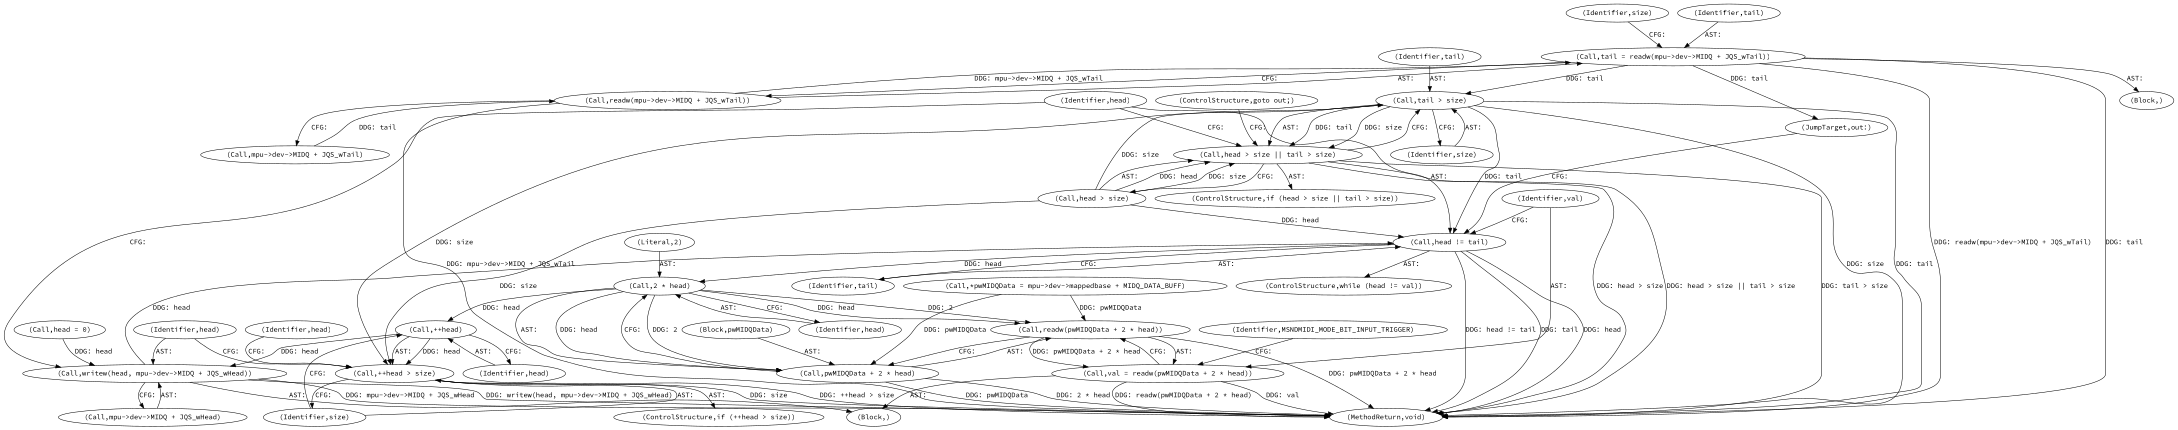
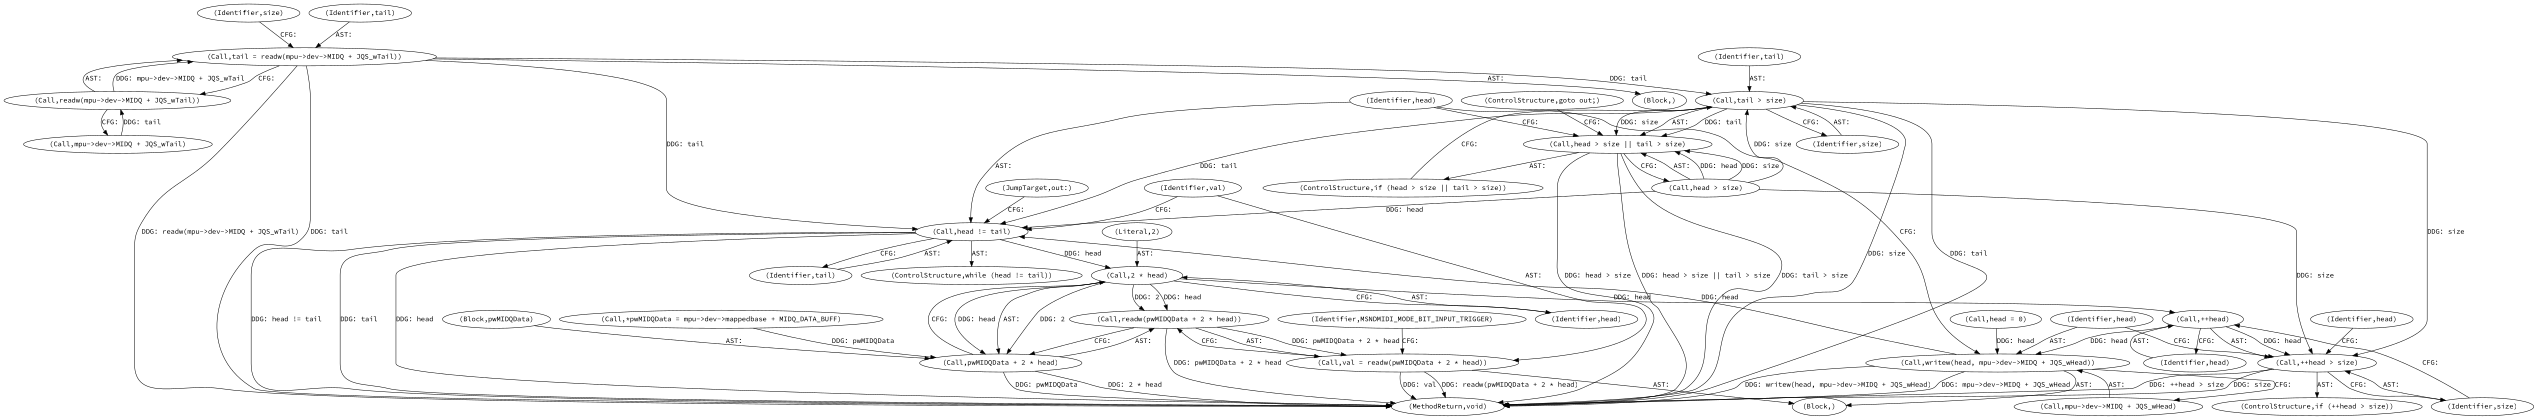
  digraph {
    fontname="Source Code Pro"
    node [fontname="Source Code Pro"]
    edge [fontname="Source Code Pro"]
    n1 [label="(Call,tail = readw(mpu->dev->MIDQ + JQS_wTail))"]
    n2 [label="(Call,readw(mpu->dev->MIDQ + JQS_wTail))"]
    n3 [label="(Call,tail > size)"]
    n4 [label="(Call,head != tail)"]
    n5 [label="(MethodReturn,void)"]
    n6 [label="(Block,)"]
    n7 [label="(Call,mpu->dev->MIDQ + JQS_wTail)"]
    n8 [label="(Call,head > size || tail > size)"]
    n9 [label="(Call,++head > size)"]
    n10 [label="(Identifier,size)"]
    n11 [label="(Call,2 * head)"]
    n12 [label="(Identifier,tail)"]
-   n13 [label="(ControlStructure,while (head != val))"]
+   n13 [label="(ControlStructure,while (head != tail))"]
    n14 [label="(ControlStructure,if (head > size || tail > size))"]
    n15 [label="(Call,head > size)"]
    n16 [label="(ControlStructure,if (++head > size))"]
    n17 [label="(Identifier,size)"]
    n18 [label="(Call,readw(pwMIDQData + 2 * head))"]
    n19 [label="(Call,pwMIDQData + 2 * head)"]
    n20 [label="(Call,++head)"]
    n21 [label="(Identifier,head)"]
    n22 [label="(Call,val = readw(pwMIDQData + 2 * head))"]
    n23 [label="(Call,writew(head, mpu->dev->MIDQ + JQS_wHead))"]
    n24 [label="(Identifier,head)"]
    n25 [label="(Block,)"]
    n26 [label="(Call,mpu->dev->MIDQ + JQS_wHead)"]
    n27 [label="(ControlStructure,goto out;)"]
    n28 [label="(Block,pwMIDQData)"]
    n29 [label="(Identifier,head)"]
    n30 [label="(Identifier,size)"]
    n31 [label="(Identifier,val)"]
    n32 [label="(Identifier,head)"]
    n33 [label="(Call,*pwMIDQData = mpu->dev->mappedbase + MIDQ_DATA_BUFF)"]
    n34 [label="(Literal,2)"]
    n35 [label="(Call,head = 0)"]
    n36 [label="(Identifier,tail)"]
    n37 [label="(Identifier,head)"]
    n38 [label="(Identifier,MSNDMIDI_MODE_BIT_INPUT_TRIGGER)"]
    n39 [label="(JumpTarget,out:)"]
    n40 [label="(Identifier,tail)"]
    n1 -> n2 [label="CFG: "]
    n1 -> n3 [label="DDG: tail"]
-   n1 -> n39 [label="DDG: tail"]
+   n1 -> n4 [label="DDG: tail"]
    n1 -> n5 [label="DDG: readw(mpu->dev->MIDQ + JQS_wTail)"]
    n1 -> n5 [label="DDG: tail"]
    n1 -> n6 [label="AST: "]
    n2 -> n1 [label="AST: "]
    n2 -> n1 [label="DDG: mpu->dev->MIDQ + JQS_wTail"]
-   n2 -> n5 [label="DDG: mpu->dev->MIDQ + JQS_wTail"]
    n2 -> n7 [label="CFG: "]
    n3 -> n4 [label="DDG: tail"]
    n3 -> n5 [label="DDG: size"]
    n3 -> n5 [label="DDG: tail"]
    n3 -> n8 [label="AST: "]
    n3 -> n8 [label="DDG: tail"]
    n3 -> n8 [label="DDG: size"]
    n3 -> n9 [label="DDG: size"]
    n3 -> n10 [label="CFG: "]
    n4 -> n5 [label="DDG: tail"]
    n4 -> n5 [label="DDG: head"]
    n4 -> n5 [label="DDG: head != tail"]
    n4 -> n11 [label="DDG: head"]
    n4 -> n12 [label="CFG: "]
    n4 -> n13 [label="AST: "]
    n7 -> n2 [label="DDG: tail"]
-   n8 -> n3 [label="CFG: "]
+   n14 -> n3 [label="CFG: "]
    n8 -> n5 [label="DDG: head > size"]
    n8 -> n5 [label="DDG: head > size || tail > size"]
    n8 -> n5 [label="DDG: tail > size"]
    n8 -> n14 [label="AST: "]
    n8 -> n15 [label="CFG: "]
    n9 -> n5 [label="DDG: ++head > size"]
    n9 -> n5 [label="DDG: size"]
    n9 -> n16 [label="AST: "]
    n9 -> n17 [label="CFG: "]
    n10 -> n3 [label="AST: "]
    n11 -> n18 [label="DDG: 2"]
    n11 -> n18 [label="DDG: head"]
    n11 -> n19 [label="AST: "]
    n11 -> n19 [label="DDG: 2"]
    n11 -> n19 [label="DDG: head"]
    n11 -> n20 [label="DDG: head"]
    n11 -> n21 [label="CFG: "]
    n12 -> n4 [label="AST: "]
    n15 -> n3 [label="DDG: size"]
    n15 -> n4 [label="DDG: head"]
    n15 -> n8 [label="AST: "]
    n15 -> n8 [label="DDG: head"]
    n15 -> n8 [label="DDG: size"]
    n15 -> n9 [label="DDG: size"]
    n17 -> n9 [label="AST: "]
    n17 -> n20 [label="CFG: "]
    n18 -> n5 [label="DDG: pwMIDQData + 2 * head"]
    n18 -> n19 [label="CFG: "]
    n18 -> n22 [label="AST: "]
    n18 -> n22 [label="DDG: pwMIDQData + 2 * head"]
    n19 -> n5 [label="DDG: pwMIDQData"]
    n19 -> n5 [label="DDG: 2 * head"]
    n19 -> n11 [label="CFG: "]
    n19 -> n18 [label="AST: "]
    n20 -> n9 [label="AST: "]
    n20 -> n9 [label="DDG: head"]
    n20 -> n23 [label="DDG: head"]
    n20 -> n24 [label="CFG: "]
    n21 -> n11 [label="AST: "]
    n22 -> n5 [label="DDG: val"]
    n22 -> n5 [label="DDG: readw(pwMIDQData + 2 * head)"]
    n22 -> n18 [label="CFG: "]
    n22 -> n25 [label="AST: "]
    n23 -> n4 [label="DDG: head"]
    n23 -> n5 [label="DDG: writew(head, mpu->dev->MIDQ + JQS_wHead)"]
    n23 -> n5 [label="DDG: mpu->dev->MIDQ + JQS_wHead"]
    n23 -> n25 [label="AST: "]
    n23 -> n26 [label="CFG: "]
    n24 -> n20 [label="AST: "]
    n26 -> n23 [label="AST: "]
    n27 -> n8 [label="CFG: "]
    n28 -> n19 [label="AST: "]
    n29 -> n9 [label="CFG: "]
    n30 -> n1 [label="CFG: "]
    n31 -> n4 [label="CFG: "]
    n31 -> n22 [label="AST: "]
    n32 -> n9 [label="CFG: "]
    n32 -> n23 [label="AST: "]
-   n33 -> n18 [label="DDG: pwMIDQData"]
    n33 -> n19 [label="DDG: pwMIDQData"]
    n34 -> n11 [label="AST: "]
    n35 -> n23 [label="DDG: head"]
    n36 -> n1 [label="AST: "]
    n37 -> n4 [label="AST: "]
    n37 -> n8 [label="CFG: "]
    n37 -> n23 [label="CFG: "]
    n38 -> n22 [label="CFG: "]
    n39 -> n4 [label="CFG: "]
    n40 -> n3 [label="AST: "]
  }
